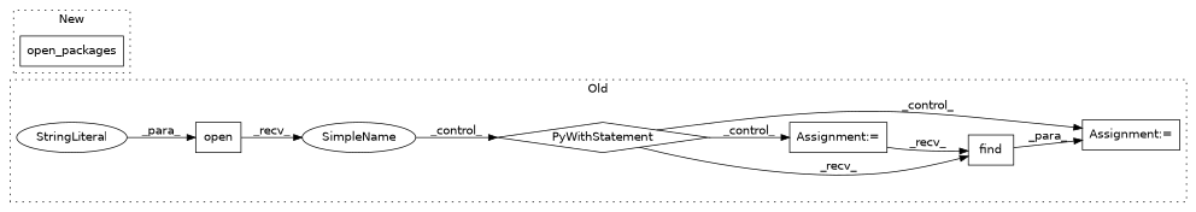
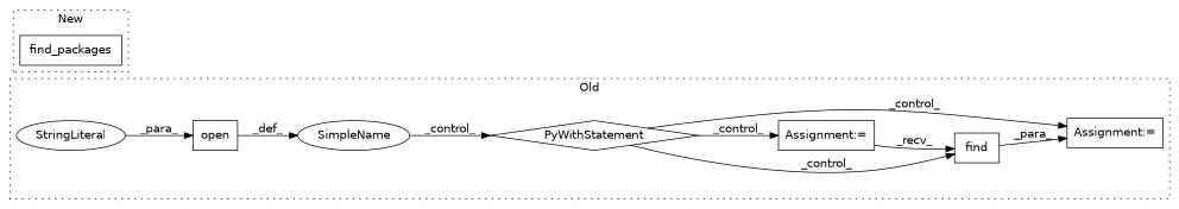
  digraph {
    fontname="DejaVu Sans"
    rankdir=LR
    node [a=32 fontname="DejaVu Sans" l=1 shape=box]
    edge [fontname="DejaVu Sans"]
    n1 [a=104 l="10,2" label=PyWithStatement s="472,497" shape=diamond]
    n2 [a=42 label=SimpleName shape=ellipse l=""]
    n3 [l=6 label=find s=533]
    n4 [a=7 label="Assignment:=" s=514]
    n5 [a=7 label="Assignment:=" s=530]
    n6 [l="5,1" label=open s="482,496"]
    n7 [a=45 l=9 label=StringLiteral s=487 shape=ellipse]
-   n8 [l="14,1" label=open_packages s="944,989"]
+   n8 [l="14,1" label=find_packages s="944,989"]
    subgraph cluster_1 {
      label=Old
      style=dotted
      n1
      n2
      n3
      n4
      n5
      n6
      n7
    }
    subgraph cluster_2 {
      label=New
      style=dotted
      n8
    }
-   n1 -> n3 [label=_recv_]
+   n1 -> n3 [label=_control_]
    n1 -> n4 [label=_control_]
    n1 -> n5 [label=_control_]
    n2 -> n1 [label=_control_]
    n3 -> n5 [label=_para_]
    n4 -> n3 [label=_recv_]
-   n6 -> n2 [label=_recv_]
+   n6 -> n2 [label=_def_]
    n7 -> n6 [label=_para_]
  }
